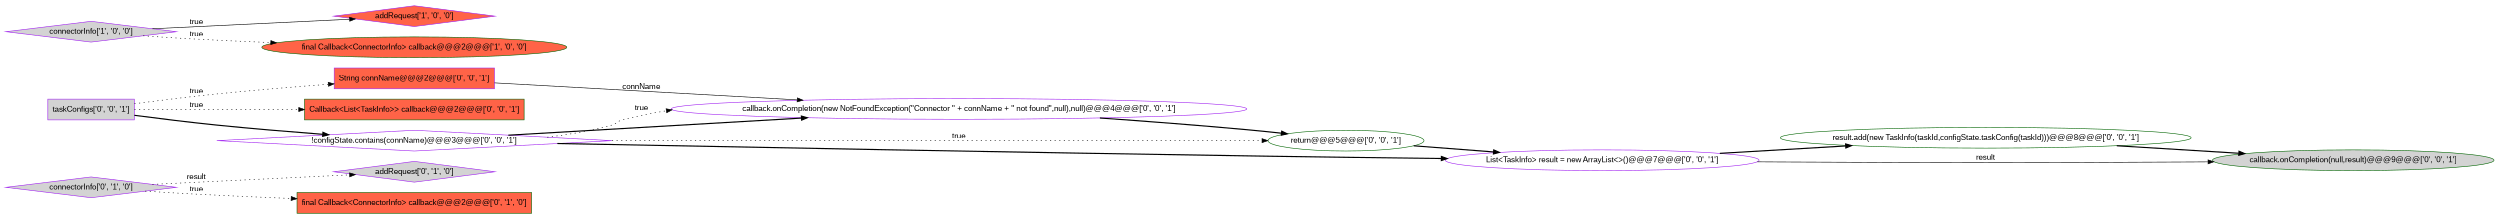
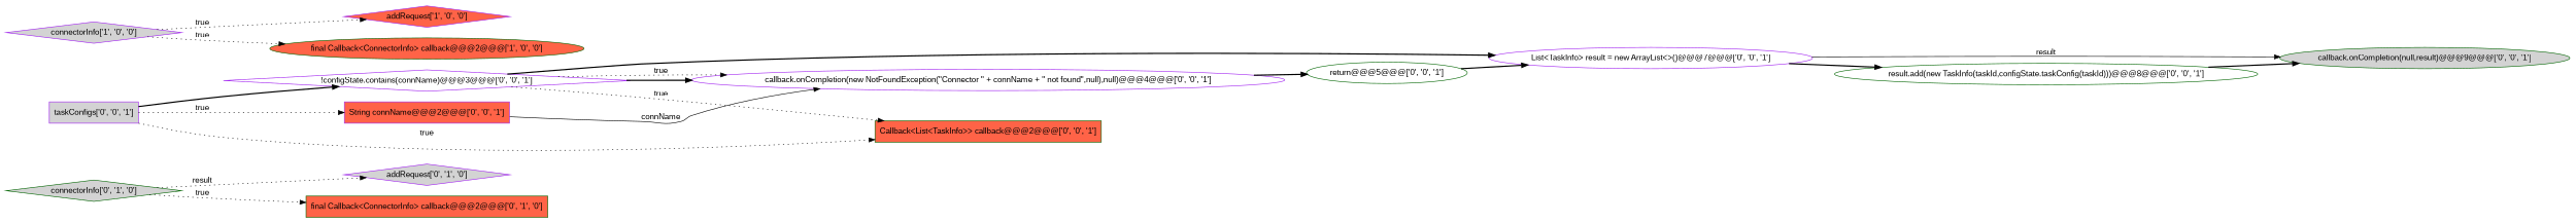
  digraph {
    fontname="Liberation Sans"
    rankdir=LR
    node [color=purple fillcolor=lightgray fontname="Liberation Sans" shape=ellipse style=filled]
    edge [fontname="Liberation Sans" style=dotted]
    n1 [label="addRequest['0', '1', '0']" shape=diamond]
    n2 [fillcolor=white label="!configState.contains(connName)@@@3@@@['0', '0', '1']" shape=diamond]
    n3 [fillcolor=white label="callback.onCompletion(new NotFoundException(\"Connector \" + connName + \" not found\",null),null)@@@4@@@['0', '0', '1']"]
    n4 [fillcolor=white label="List<TaskInfo> result = new ArrayList<>()@@@7@@@['0', '0', '1']"]
    n5 [color=darkgreen fillcolor=white label="return@@@5@@@['0', '0', '1']"]
    n6 [color=darkgreen fillcolor=white label="result.add(new TaskInfo(taskId,configState.taskConfig(taskId)))@@@8@@@['0', '0', '1']"]
    n7 [color=darkgreen label="callback.onCompletion(null,result)@@@9@@@['0', '0', '1']"]
    n8 [color=darkgreen fillcolor=tomato label="Callback<List<TaskInfo>> callback@@@2@@@['0', '0', '1']" shape=box]
    n9 [color=darkgreen fillcolor=tomato label="final Callback<ConnectorInfo> callback@@@2@@@['0', '1', '0']" shape=box]
    n10 [label="taskConfigs['0', '0', '1']" shape=box]
    n11 [fillcolor=tomato label="String connName@@@2@@@['0', '0', '1']" shape=box]
    n12 [fillcolor=tomato label="addRequest['1', '0', '0']" shape=diamond]
    n13 [label="connectorInfo['1', '0', '0']" shape=diamond]
    n14 [color=darkgreen fillcolor=tomato label="final Callback<ConnectorInfo> callback@@@2@@@['1', '0', '0']"]
-   n15 [label="connectorInfo['0', '1', '0']" shape=diamond]
+   n15 [color=darkgreen label="connectorInfo['0', '1', '0']" shape=diamond]
    n2 -> n3 [style=bold]
    n2 -> n3 [label=true]
    n2 -> n4 [style=bold]
-   n2 -> n5 [label=true]
+   n2 -> n8 [label=true]
    n3 -> n5 [style=bold]
    n4 -> n6 [style=bold]
    n4 -> n7 [label=result style=solid]
    n5 -> n4 [style=bold]
    n6 -> n7 [style=bold]
    n10 -> n2 [style=bold]
    n10 -> n8 [label=true]
    n10 -> n11 [label=true]
    n11 -> n3 [label=connName style=solid]
-   n13 -> n12 [label=true style=solid]
+   n13 -> n12 [label=true]
    n13 -> n14 [label=true]
    n15 -> n1 [label=result]
    n15 -> n9 [label=true]
  }
